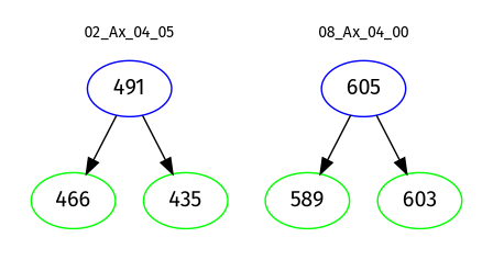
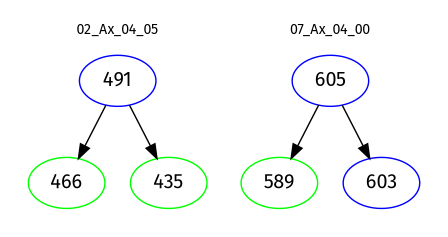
  digraph {
    fontname="Fira Sans"
    node [color=green fontname="Fira Sans"]
    edge [color=black fontname="Fira Sans"]
    n1 [label=466]
    n2 [color=blue label=491]
    n3 [label=435]
    n4 [label=589]
    n5 [color=blue label=605]
-   n6 [label=603]
+   n6 [color=blue label=603]
    subgraph cluster_1 {
      color=white
      fontsize=10
      label="02_Ax_04_05"
      n1
      n2
      n3
    }
    subgraph cluster_2 {
      color=white
      fontsize=10
-     label="08_Ax_04_00"
+     label="07_Ax_04_00"
      n4
      n5
      n6
    }
    n2 -> n1
    n2 -> n3
    n5 -> n4
    n5 -> n6
  }
